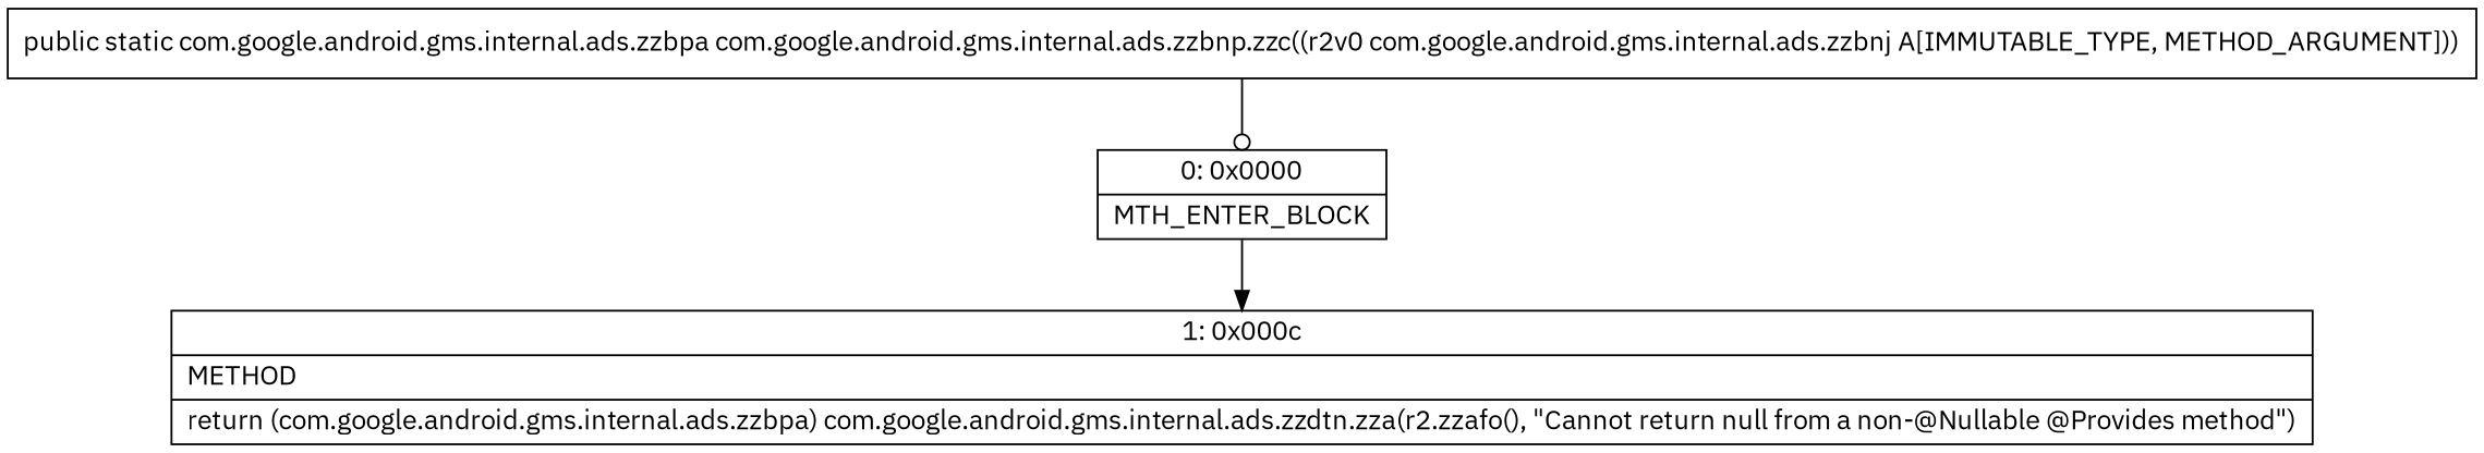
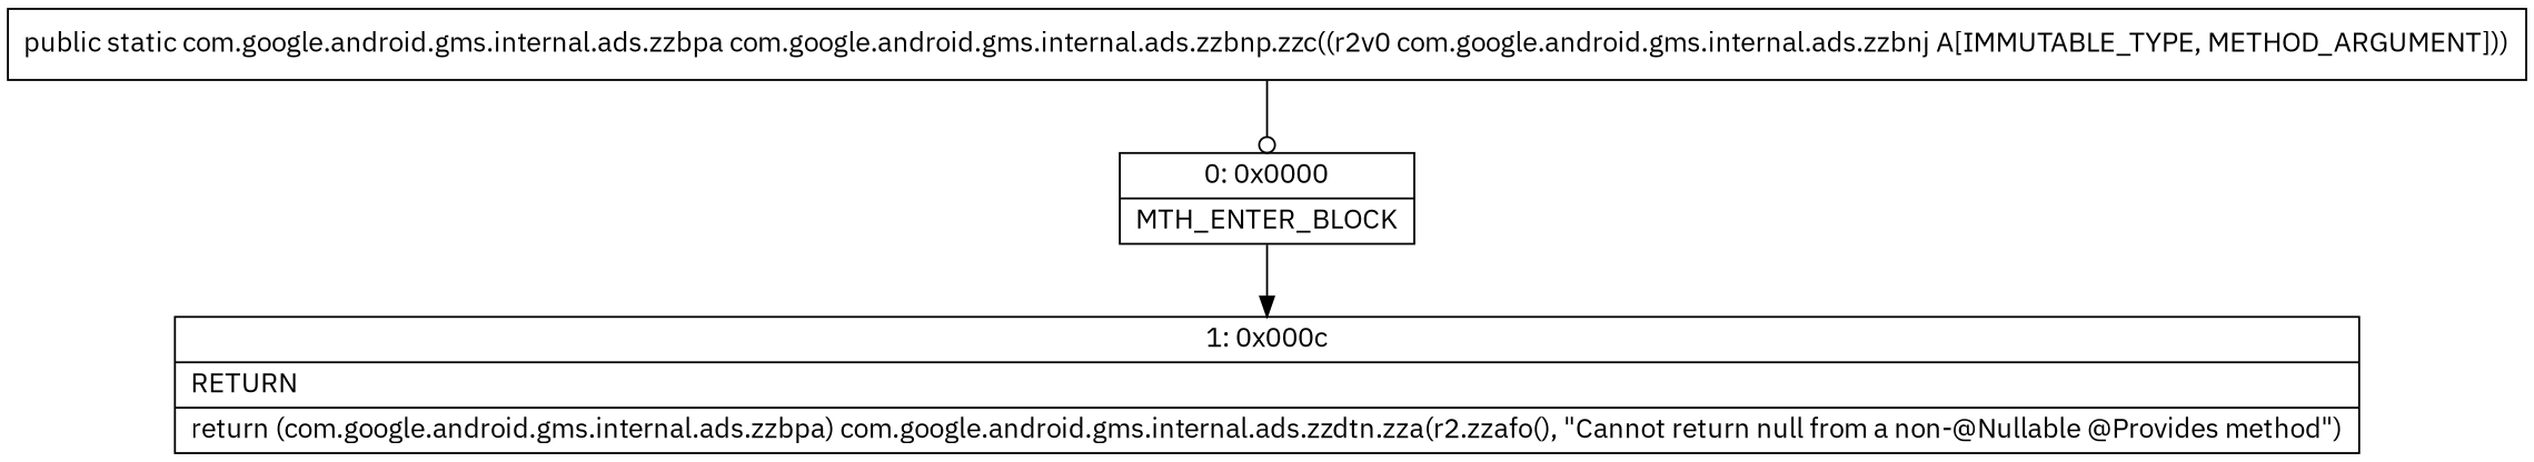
  digraph {
    fontname="IBM Plex Sans"
    node [shape=record fontname="IBM Plex Sans"]
    edge [fontname="IBM Plex Sans"]
    n1 [label="{0\:\ 0x0000|MTH_ENTER_BLOCK\l}"]
-   n2 [label="{1\:\ 0x000c|METHOD\l|return (com.google.android.gms.internal.ads.zzbpa) com.google.android.gms.internal.ads.zzdtn.zza(r2.zzafo(), \"Cannot return null from a non\-@Nullable @Provides method\")\l}"]
+   n2 [label="{1\:\ 0x000c|RETURN\l|return (com.google.android.gms.internal.ads.zzbpa) com.google.android.gms.internal.ads.zzdtn.zza(r2.zzafo(), \"Cannot return null from a non\-@Nullable @Provides method\")\l}"]
    n3 [label="{public static com.google.android.gms.internal.ads.zzbpa com.google.android.gms.internal.ads.zzbnp.zzc((r2v0 com.google.android.gms.internal.ads.zzbnj A[IMMUTABLE_TYPE, METHOD_ARGUMENT])) }"]
    n1 -> n2 [arrowhead=normal]
    n3 -> n1 [arrowhead=odot]
  }
